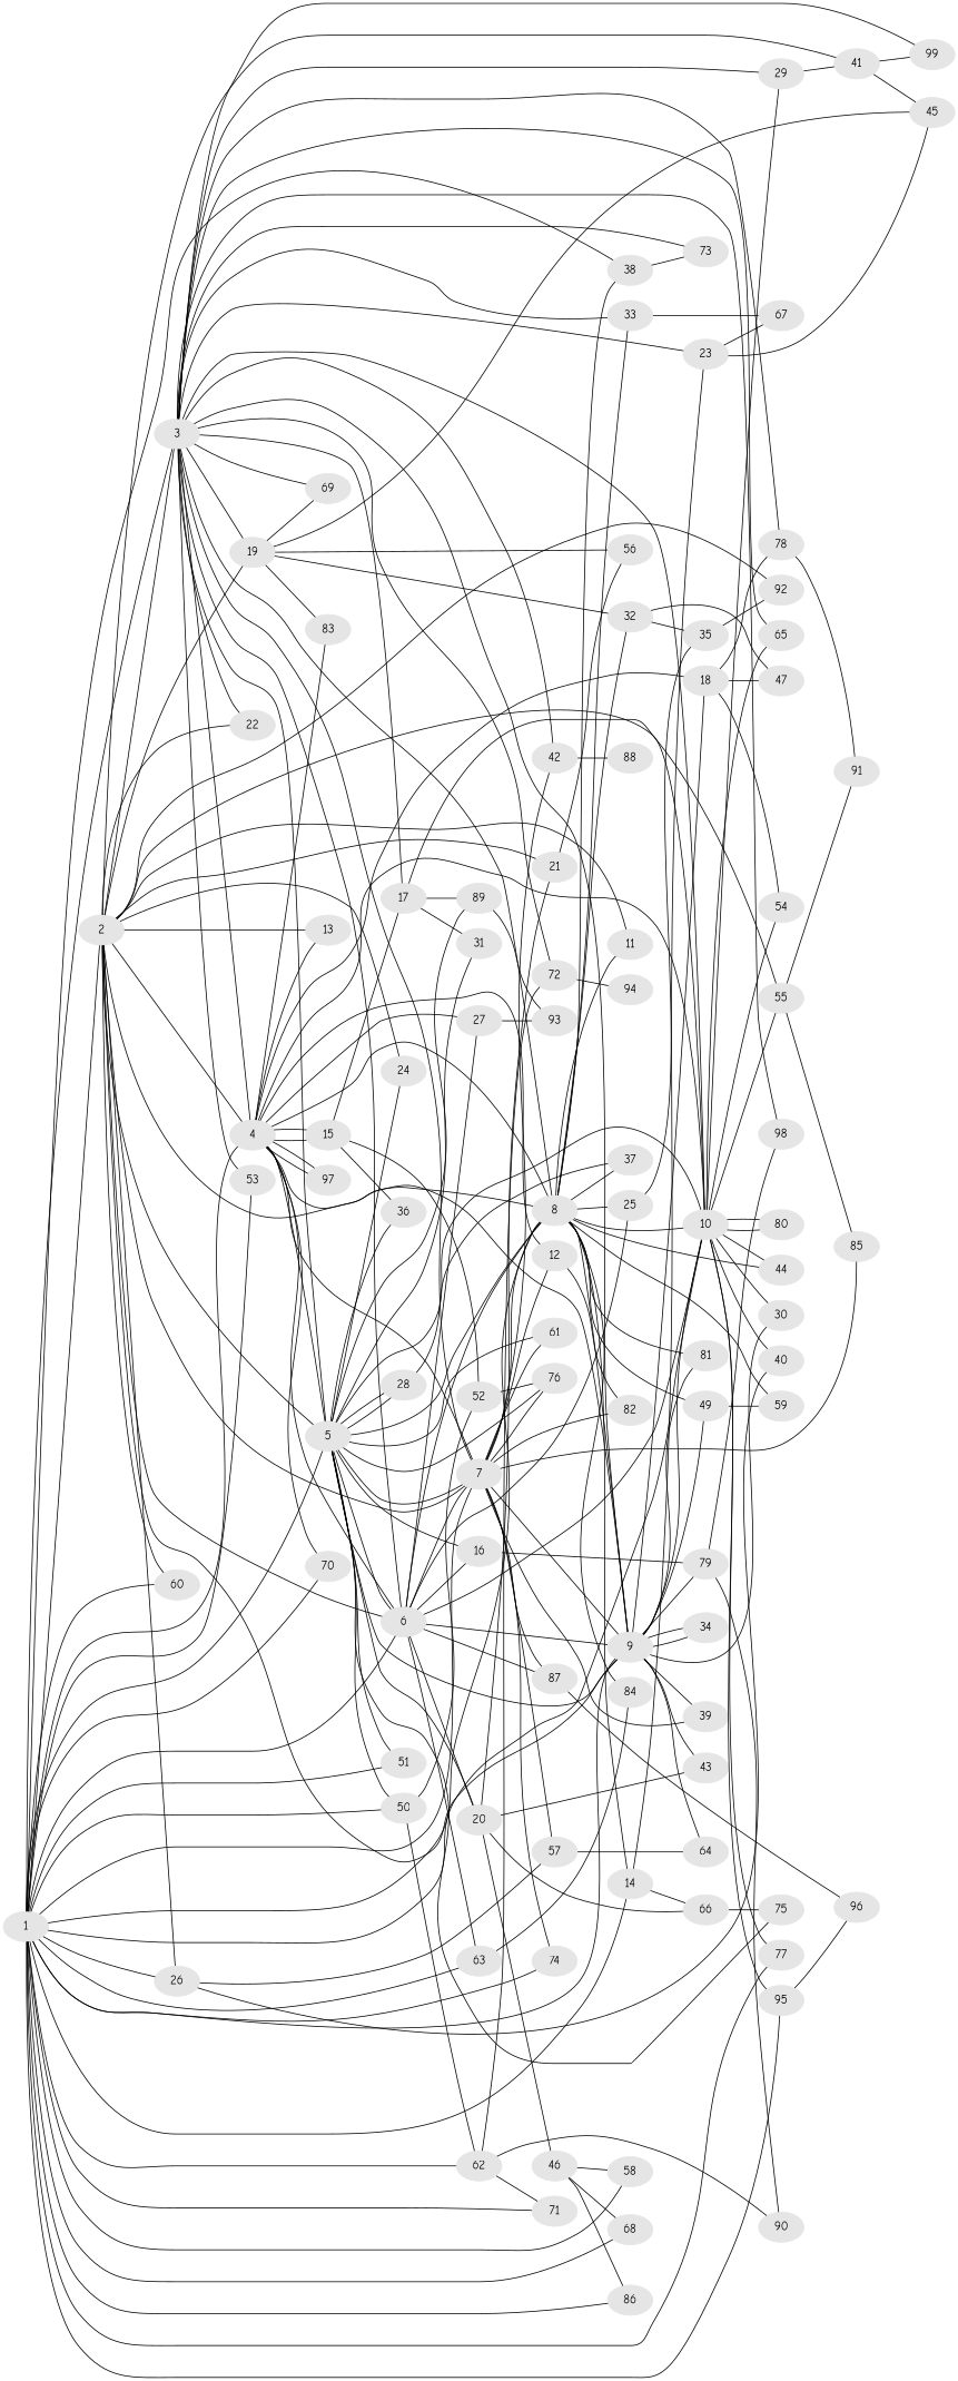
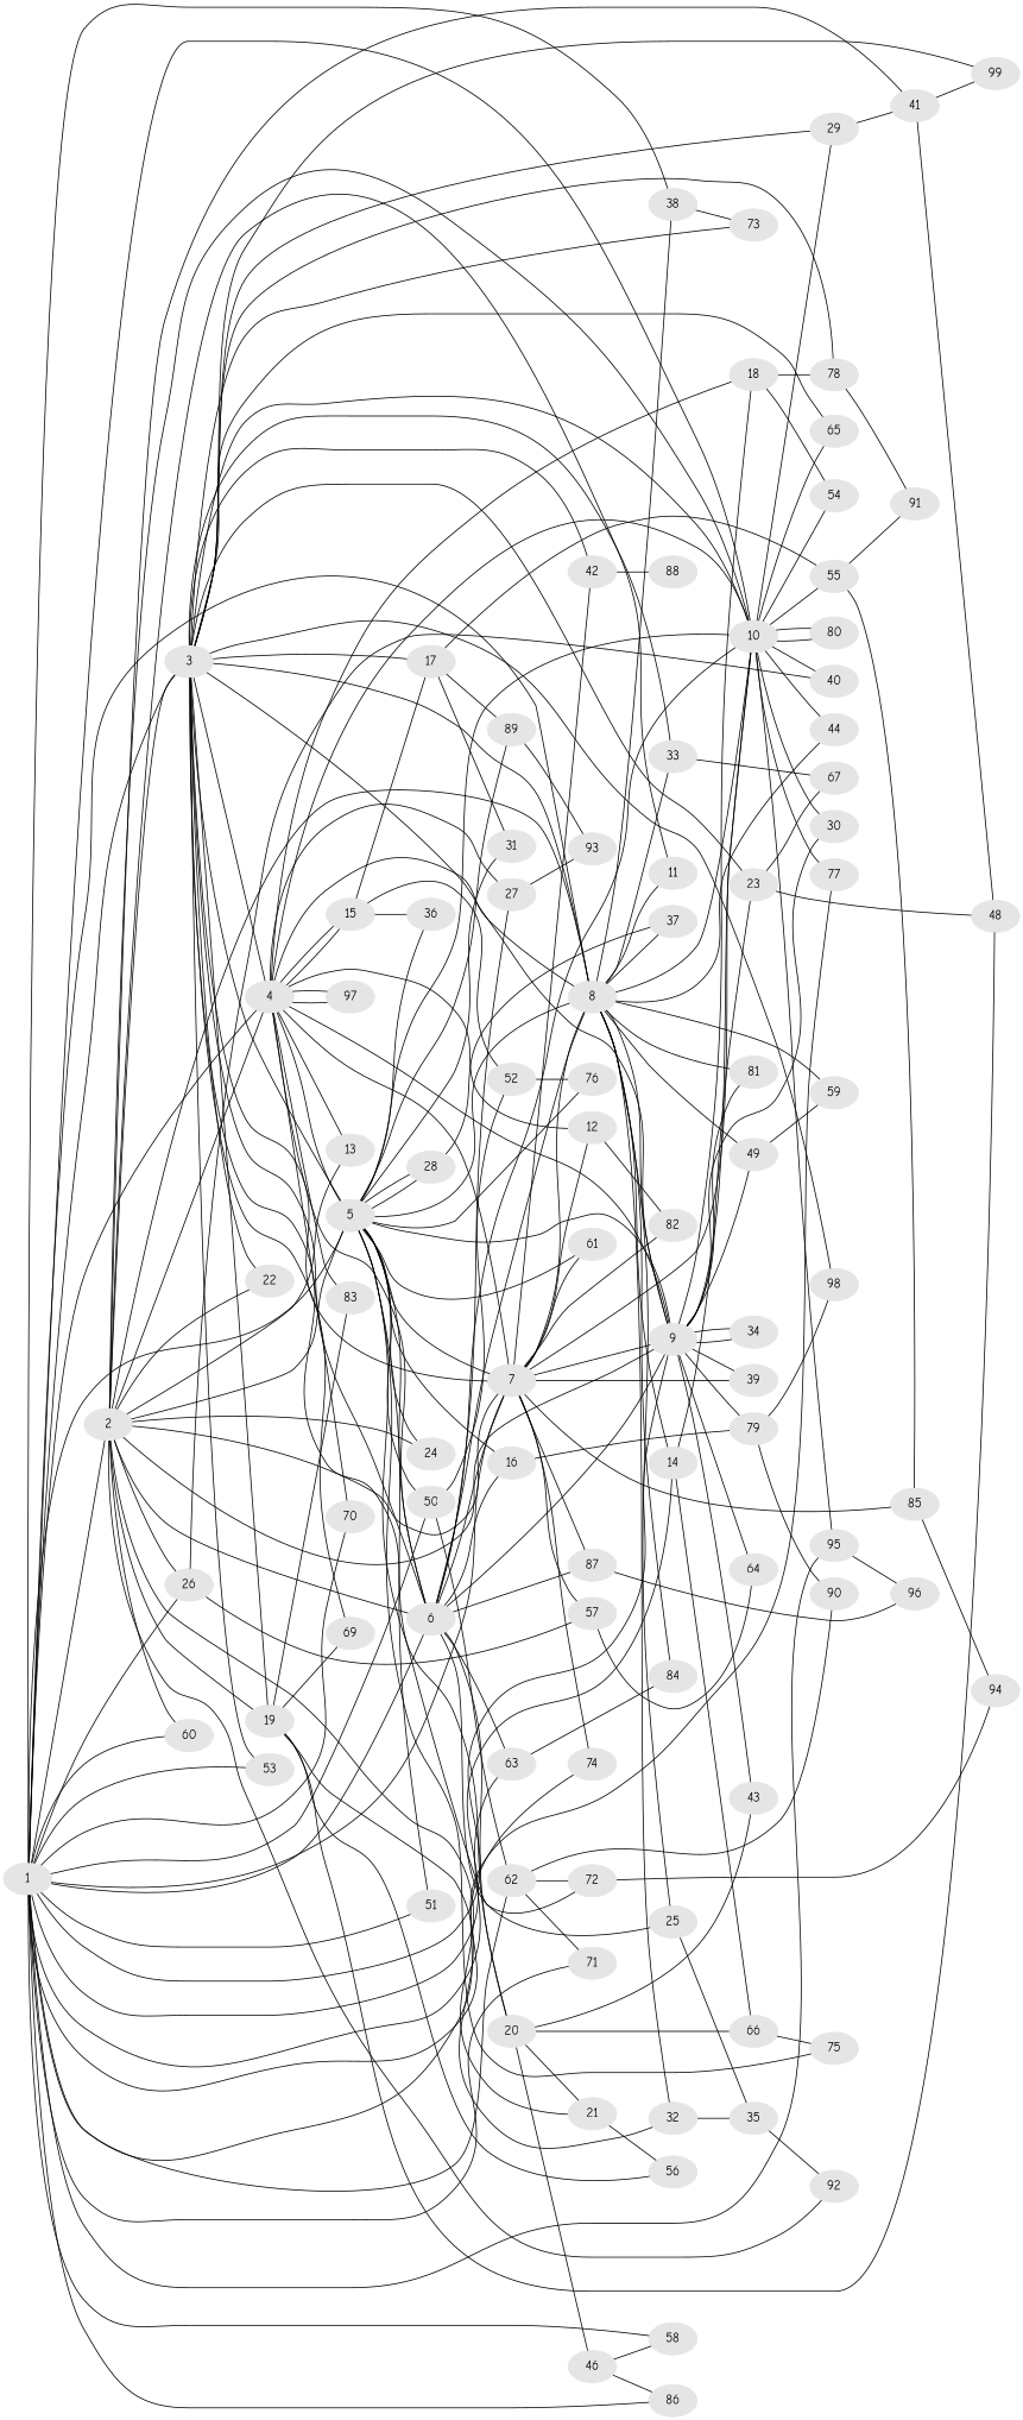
  graph {
    fontname="Comic Neue"
    rankdir=LR
    node [color=gray90 fontname="Comic Neue" style=filled]
    edge [fontname="Comic Neue"]
    1
    2
    3
    4
    5
    6
    7
    8
    9
    10
    14
    26
    38
    50
    51
    53
    58
    60
    62
    63
-   68
    70
    71
    74
    77
    86
    95
    11
    13
    19
    21
    22
    24
    41
    92
    17
    23
    29
    33
    42
    65
    69
    72
    73
    78
    98
    99
    12
    15
    18
    27
    83
    97
    16
    20
    28
    31
    36
    61
    75
    76
    89
    25
    87
    39
    57
    82
    85
    32
    37
    44
    49
    59
    81
    84
    30
    34
    43
    64
    79
    40
    54
    55
    80
    66
    52
    90
    96
-   45
+   45 [label=48]
    56
    67
    88
    46
    94
    91
-   47
    93
    35
    1 -- 2
    1 -- 3
    1 -- 4
    1 -- 5
    1 -- 6
    1 -- 7
    1 -- 8
    1 -- 9
    1 -- 10
    1 -- 14
    1 -- 26
    1 -- 38
    1 -- 50
    1 -- 51
    1 -- 53
    1 -- 58
    1 -- 60
    1 -- 62
    1 -- 63
-   1 -- 68
    1 -- 70
    1 -- 71
    1 -- 74
    1 -- 77
    1 -- 86
    1 -- 95
    2 -- 3
    2 -- 4
    2 -- 5
    2 -- 6
    2 -- 7
    2 -- 8
    2 -- 9
    2 -- 10
    2 -- 26
    2 -- 60
    2 -- 11
    2 -- 13
    2 -- 19
    2 -- 21
    2 -- 22
    2 -- 24
    2 -- 41
    2 -- 92
    3 -- 4
    3 -- 5
    3 -- 6
    3 -- 7
    3 -- 8
    3 -- 9
    3 -- 10
    3 -- 53
    3 -- 19
    3 -- 22
    3 -- 17
    3 -- 23
    3 -- 29
    3 -- 33
    3 -- 42
    3 -- 65
    3 -- 69
    3 -- 72
    3 -- 73
    3 -- 78
    3 -- 98
    3 -- 99
    4 -- 5
    4 -- 6
    4 -- 7
    4 -- 8
    4 -- 9
    4 -- 10
    4 -- 70
    4 -- 13
    4 -- 12
    4 -- 15
    4 -- 15
    4 -- 18
    4 -- 27
    4 -- 83
    4 -- 97
    4 -- 97
    5 -- 6
    5 -- 7
    5 -- 8
    5 -- 9
    5 -- 10
    5 -- 50
    5 -- 51
    5 -- 24
    5 -- 16
    5 -- 20
    5 -- 28
    5 -- 28
    5 -- 31
    5 -- 36
    5 -- 61
    5 -- 75
    5 -- 76
    5 -- 89
    6 -- 7
    6 -- 8
    6 -- 9
    6 -- 10
    6 -- 63
    6 -- 27
    6 -- 16
    6 -- 20
    6 -- 25
    6 -- 87
    7 -- 8
    7 -- 9
-   7 -- 76
+   7 -- 10
    7 -- 74
    7 -- 42
    7 -- 12
    7 -- 61
    7 -- 87
    7 -- 39
    7 -- 57
    7 -- 82
    7 -- 85
    8 -- 9
    8 -- 10
    8 -- 14
    8 -- 38
    8 -- 11
    8 -- 33
    8 -- 25
    8 -- 32
    8 -- 37
    8 -- 44
    8 -- 49
    8 -- 59
    8 -- 81
    8 -- 84
    9 -- 10
    9 -- 18
    9 -- 39
    9 -- 49
    9 -- 81
    9 -- 30
    9 -- 34
    9 -- 34
    9 -- 43
    9 -- 64
    9 -- 79
    10 -- 77
    10 -- 95
    10 -- 29
    10 -- 65
    10 -- 44
    10 -- 30
    10 -- 40
    10 -- 54
    10 -- 55
    10 -- 80
    10 -- 80
    14 -- 23
    14 -- 66
    26 -- 57
    26 -- 40
    38 -- 73
    50 -- 62
    50 -- 52
    62 -- 71
    62 -- 72
    62 -- 90
    63 -- 84
    95 -- 96
    19 -- 69
    19 -- 83
    19 -- 32
    19 -- 45
    19 -- 56
    21 -- 56
    41 -- 99
    41 -- 45
    17 -- 31
    17 -- 89
    17 -- 55
    23 -- 45
    23 -- 67
    29 -- 41
    33 -- 67
    42 -- 88
    72 -- 94
    78 -- 91
    12 -- 82
    15 -- 17
    15 -- 36
    15 -- 52
    18 -- 78
    18 -- 54
-   18 -- 47
    27 -- 93
    16 -- 79
    20 -- 21
    20 -- 43
    20 -- 66
    20 -- 46
    28 -- 37
    89 -- 93
    25 -- 35
    87 -- 96
    57 -- 64
-   32 -- 47
+   85 -- 94
    32 -- 35
    49 -- 59
    79 -- 98
    79 -- 90
    55 -- 85
    55 -- 91
    66 -- 75
    52 -- 76
    46 -- 58
-   46 -- 68
    46 -- 86
    35 -- 92
  }
